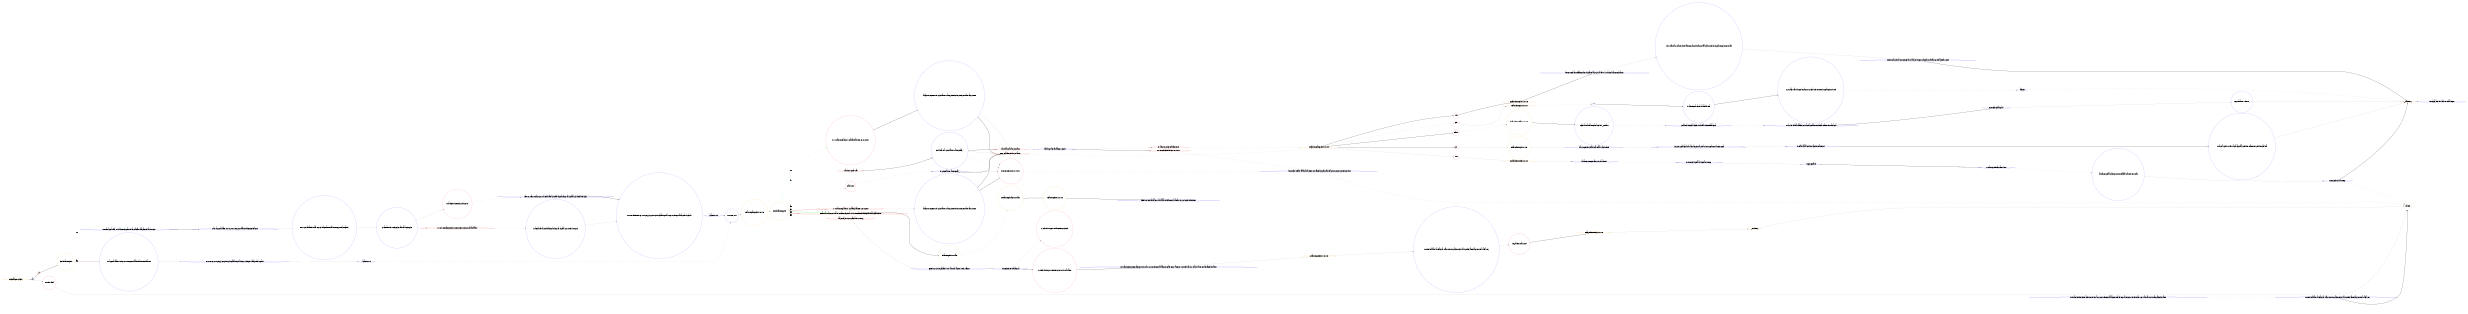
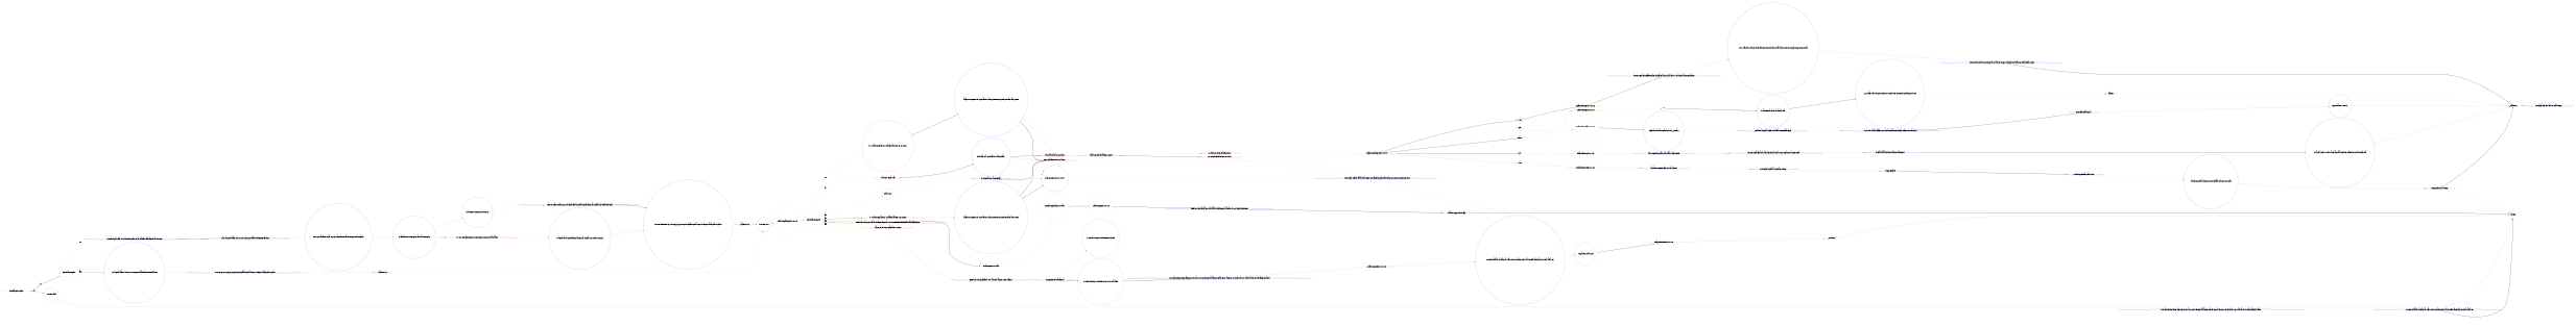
  digraph {
    rankdir=LR
    node [color=blue shape=diamond]
    edge [arrowhead=diamond style=bold]
    "QuincyRank3Convo6 begins." [color=orange]
    n2 [label="aò" shape=circle]
    n3 [color=red label="Sì?"]
    n4 [color=red label="Torno subito. [Fine.]" shape=circle]
    n5 [color=orange label="Check boolean QuincyFlirt" shape=circle]
    "Chat ends." [color=orange shape=circle]
    n7 [label="so ke stamo a gioca' e flirta', e tu lo sai riconosce' quanno vedi 'na cosa bella. e ma fa piacere ke hai 'n bon occhio"]
    n8 [label="ho 'na proposta da fatte, xk so ke 6 tutto 'nn esco spesso dalla fottuta dimensione della morte'" shape=circle]
    n9 [label="ma ho 'na proposta da fatte, xk so ke 6 tutto 'nn esco spesso dalla fottuta dimensione della morte'"]
    n10 [label="er tuo uomo qui, er tuo quincy-k, è proprio er tipo de qualità ke te pò dà lo scoop* su chiunque tu abbia puntato lo sguardo**"]
    n11 [label="e nn so' qui x mandatte fori strada, sexy. vojo solo accertamme ke hai le stesse opportunità, me capisci?" shape=circle]
    n12 [label="*a parte me, ovvio"]
    n13 [label="vojo accertamme ke, se sceji CLASSE, sai ke stai a sceje CLASSE" shape=circle]
    n14 [label="**e x un costo, ovvio" shape=circle]
    n15 [color=red label="Io... sono... estremamente confuso in questo momento, Quincy. Di cosa stai parlando?"]
    n16 [color=red label="Mi stai dicendo di smettere di provarci con te?" shape=circle]
    n17 [color=orange label="Boolean QuincyDatingGuide1 is now true." shape=circle]
    n18 [label="sto a cercà de darti la possibilità de giocà er campo. sai, de guardà 'n giro e vede' le tue opzioni" shape=circle]
    n19 [label="lmaooo no, strafico! te sbaji de gross. sto a cercà de darti la possibilità de giocà er campo. sai, de guardà 'n giro e vede' le tue opzioni"]
    n20 [color=orange label="Check boolean QuincyGuide" shape=circle]
    n21 [label="er tuo uomo de riferimento qui, er tuo quincy-k, è proprio er tipo de qualità ke te pò dà lo scoop* su chiunque tu abbia puntato lo sguardo**" shape=circle]
    n22 [color=red label="Tu... vuoi darmi consigli amorosi... riguardanti gli altri Hex... per. Un *prezzo*?" shape=circle]
    n23 [color=red label="Qual è il costo *questa* volta?"]
    n24 [color=red label="Questa è una situazione così bizzarra e onestamente disgustosa. Mi ritiro. E. Onestamente? Niente più flirt. Basta. Abbiamo chiuso."]
    n25 [color=red label="Ma la persona per cui provo qualcosa sei *tu*, Quincy..."]
    n26 [color=red label="Qual è il costo?" shape=circle]
    n27 [color=red label="Tu... vuoi darmi consigli amorosi... riguardanti gli altri Hex... per. Un prezzo?"]
    n28 [label="*a parte me, ovvio"]
    n29 [label="hai capito. er compenso è solo 'n piccolo favore x 'n amico, gnente de cui te potresti pentì de ave' fatto, promesso" shape=circle]
    n30 [label="come l'ultima vorta. 'n piccolo favore x 'n amico speciale. ;)" shape=circle]
    n31 [color=orange label="Boolean QuincyFlirt is now false." shape=circle]
    n32 [label="CERTO ke sì, vojo dì ke, guardame. ho tutto. la sicurezza, l'aspetto, i vestiti, er fascino..."]
    n33 [label="solo 'n piccolo favore x 'n amico speciale. ;)"]
    n34 [label="hai capito. er compenso è solo 'n piccolo favore x 'n amico, gnente de cui te potresti pentì de ave' fatto, promesso" shape=circle]
    n35 [color=red label="Ma non hai ancora usato il primo favore."]
    n36 [color=red label="Questo mi rende nervoso. No. Mi ritiro." shape=circle]
    n37 [color=red label="Bene... Mi farebbe comodo un po' di aiuto..."]
    n38 [color=orange label="Boolean QuincyFlirtMaybe is now false." shape=circle]
    n39 [label="xk nn scejeresti me? tutta classe, qua"]
    n40 [label="e allora ke ce sta de male a famme 'n secondo?"]
    n41 [label="fai come te pare. l'offerta è valida fino a esaurimento scorte. famme sapè quanno cambi idea. gnisuno conosce 'sti perdenti mejo de me"]
    n42 [color=orange label="Boolean QuincyDatingGuide2 is now true."]
    n43 [color=orange label="Boolean QuincyFlirtNo is now true." shape=circle]
    n44 [color=red label="No, intendo dire che provo *sentimenti* per te, non solo un'attrazione." shape=circle]
    n45 [color=red label="Sì, Voglio dire, sei proprio un bel bocconcino per gli occhi." shape=circle]
    n46 [color=red label="No... Non credo che funzioni così... No. Mi ritiro."]
    n47 [color=red label="Ok, va bene. Un consiglio mi farebbe comodo."]
    n48 [color=red label="Lettie." shape=circle]
    n49 [color=red label="Arthur." shape=circle]
    n50 [color=red label="Amir."]
    n51 [color=red label="Eleanor." shape=circle]
    n52 [color=red label="Aoi." shape=circle]
    n53 [label="TETTE de sol te devi calmà, amico, stai x fa saltà un fusibilie come Sua Maestà. è solo 'n po' de giochi e divertimento"]
    n54 [label="io e te stamo benissimo insieme, anche se te vesti 'ncora un po' come 'n fenomeno da baraccone x metà der tempo. va bene così. er mio stile è stato un po' stravolto da tutte 'ste strane placche ke ho adesso"]
    n55 [color=orange label="Boolean DrifterIntoLettie is now true."]
    n56 [color=orange label="Boolean DrifterIntoArthur is now true."]
    n57 [color=orange label="Boolean DrifterIntoAmir is now true."]
    n58 [color=orange label="Boolean DrifterIntoEleanor is now true." shape=circle]
    n59 [color=orange label="Boolean DrifterIntoAoi is now true." shape=circle]
+   n60 [label="ma vabbè, 6 troppo serio x me. pace"]
    n61 [color=orange label="Boolean QuincyConfession1 is now true."]
    n62 [label="ha. oh amico, te BECCHI i calci 'n culo, ma va bene lol"]
    n63 [label="a ke te serve cercà 'na contraffazione quanno l'originale ce l'hai proprio qua? deluso. lol, sto a scherzà, fai come te pare amico"]
    n64 [label="......"]
    n65 [label="te piace la robba strana e me piace, amico lolol. + potere a te" shape=circle]
    n66 [label="c'ha 'n core gentile. se je fai der male, te farai 'n sacco de nemici"]
    n67 [label="so' contento ke hai fatto 'sta scelta giusta, strafico. se te serve quarche consijio x li artri perdenti, fammelo sapè. (te costerà 'na cifra, cmq)" shape=circle]
    n68 [label="io e te stamo benissimo insieme, anche se te vesti 'ncora un po' come 'n fenomeno da baraccone x metà der tempo. va bene così. er mio stile è stato un po' stravolto da tutte 'ste strane placche ke ho adesso"]
    n69 [label="so' contento ke hai fatto 'sta scelta giusta, strafico. se te serve quarche consijio x li artri perdenti, fammelo sapè. (te costerà 'na cifra, cmq)"]
    n70 [label="er mio consijio? rispetta i ratti. rispetta er suo tempo"]
    n71 [label="arthur? robba seria. nn c'ha modo de ride' dall'esterno. ma credo ke sia morso dalla voja de sorride. devi solo pijà er tempo ke te serve x farlo" shape=circle]
    n72 [label="ok. la beneficenza è 'na cosa tua. basta dillo lmao" shape=circle]
    n73 [label="quella donna vole gioca' a scacchi. vole 'na sfida. vole essere fatta ragiona'"]
    n74 [label="ok ok. quindi. quella ragazza c'ha 'na paura ke gnisuno la prenda sul serio e pensa ke tutti la credono scema"]
    n75 [color=red label="Quincy, hai letto cosa ho scritto?" shape=circle]
    n76 [label="'n rispetto generale lol"]
    n77 [label="gnente stronzate, nn fino a ke nn te conosce davvero. allora poi dì ke pensi. nn accetta stronzate da chi nn se fida. pazienza co' quello"]
    n78 [label="no, quer ragazzo ha solo bisogno de quarcuno co' cui giocà, credo. se sente solo e pensa ke gnisuno lo vede" shape=circle]
    n79 [label="voi sta' co' lei? dovrai fà 'na fatica x questo. ascolta. presta attenzione. ascolta veramente. oh e un'altra cosa"]
    n80 [label="solo bella e basta. fai vede' ke voi sapè chi è veramente, no?"]
    n81 [color=orange label="Boolean DrifterIntoQuincy is now true."]
    n82 [label="no, ma nn se prende manco tanto sul serio"]
    n83 [color=orange label="+20 Chemistry"]
    n84 [label=facilissimo]
    n85 [label="te deve piacè quella lingua, lol"]
    n86 [label="e trova gioia 'n quello 'n cui lei trova gioia. apprezzala x quello ke è veramente, nn x quello ke te pare ke sia" shape=circle]
    n87 [color=orange label="+20 Chemistry"]
    n88 [label="'na donna come quella sa quanno je serve esse' chiamata in cause x le sue stronzate" shape=circle]
    n89 [label="devo scappà, amico. ke sol sia co' te. ne avrai bisogno"]
    n90 [label="troppo strana x me... o forse no ;)" shape=circle]
    n91 [label="nn esse' gentile co' lei. lo OOODIA"]
    "QuincyRank3Convo6 begins." -> n2 [arrowhead=normal]
    n2 -> n3 [arrowhead=odot]
    n2 -> n4 [style=dashed]
    n3 -> n5 [arrowhead=odot]
    n4 -> "Chat ends." [style=dashed]
    n5 -> n7 [color=green label=true style=dotted]
    n5 -> n8 [arrowhead=odot color=brown label=false]
    n7 -> n9 [arrowhead=normal]
    n8 -> n10 [arrowhead=normal style=dashed]
    n9 -> n11 [arrowhead=odot style=dashed]
    n10 -> n12 [style=dashed]
    n11 -> n13 [arrowhead=odot style=dashed]
    n12 -> n14 [style=dotted]
    n13 -> n15 [style=dotted]
    n13 -> n16 [style=dashed]
    n14 -> n17 [style=dashed]
    n15 -> n18 [arrowhead=normal style=dotted]
    n16 -> n19 [arrowhead=normal style=dotted]
    n17 -> n20 [style=dotted]
    n18 -> n21 [arrowhead=normal style=dashed]
    n19 -> n21 [arrowhead=normal]
    n20 -> n22 [color=green label=true style=dashed]
    n20 -> n23 [arrowhead=odot color=green label=false style=dotted]
    n20 -> n24 [arrowhead=odot color=green label=true]
    n20 -> n24 [arrowhead=normal color=brown label=false]
    n20 -> n25 [arrowhead=odot color=green label=true style=dotted]
    n20 -> n25 [arrowhead=normal color=brown label=false style=dotted]
    n20 -> n26 [color=brown label=false style=dotted]
    n20 -> n27 [color=brown label=false]
    n21 -> n28 [arrowhead=odot style=dashed]
    n22 -> n29 [arrowhead=odot]
    n23 -> n30 [arrowhead=normal]
    n24 -> n31 [arrowhead=normal]
    n25 -> n32 [arrowhead=normal style=dashed]
    n26 -> n33 [style=dotted]
    n27 -> n34 [arrowhead=normal style=dotted]
    n28 -> n14 [arrowhead=normal]
    n29 -> n35 [style=dashed]
    n29 -> n36 [style=dotted]
    n29 -> n37 [arrowhead=odot]
    n30 -> n35 [arrowhead=normal]
    n30 -> n36 [style=dotted]
    n30 -> n37 [arrowhead=odot style=dashed]
    n31 -> n38 [arrowhead=odot style=dotted]
    n32 -> n39 [arrowhead=odot]
    n33 -> n36 [style=dashed]
    n33 -> n37
    n34 -> n36 [arrowhead=odot]
    n34 -> n37 [arrowhead=odot]
    n35 -> n40 [arrowhead=normal style=dashed]
    n36 -> n41 [arrowhead=odot style=dotted]
    n37 -> n42 [arrowhead=normal style=dotted]
    n38 -> n43 [arrowhead=odot]
    n39 -> n44 [arrowhead=normal]
    n39 -> n45 [style=dotted]
    n40 -> n46 [arrowhead=odot]
    n40 -> n47 [style=dotted]
    n41 -> "Chat ends." [style=dotted]
    n42 -> n48 [arrowhead=normal style=dashed]
    n42 -> n49
    n42 -> n50 [arrowhead=odot style=dotted]
    n42 -> n51 [arrowhead=odot]
    n42 -> n52
    n43 -> n53 [arrowhead=normal]
    n44 -> n54
    n46 -> n41 [arrowhead=odot style=dotted]
    n47 -> n42 [arrowhead=odot style=dotted]
    n48 -> n55 [arrowhead=odot style=dashed]
    n49 -> n56 [arrowhead=normal]
    n50 -> n57 [style=dashed]
    n51 -> n58 [style=dotted]
    n52 -> n59 [arrowhead=odot style=dashed]
+   n53 -> n60 [arrowhead=normal]
    n54 -> n61 [style=dashed]
    n55 -> n62 [style=dashed]
    n56 -> n63 [arrowhead=odot]
    n57 -> n64 [style=dotted]
    n58 -> n65 [arrowhead=normal]
    n59 -> n66 [arrowhead=odot style=dashed]
+   n60 -> "Chat ends." [arrowhead=odot]
    n61 -> n67 [style=dashed]
    n62 -> n70 [style=dotted]
    n63 -> n71 [style=dashed]
    n64 -> n72
    n65 -> n73 [style=dotted]
    n66 -> n74 [style=dashed]
    n67 -> n75 [style=dashed]
    n68 -> n69 [arrowhead=normal style=dotted]
    n69 -> "Chat ends."
    n70 -> n76 [arrowhead=normal style=dashed]
    n71 -> n77 [arrowhead=normal style=dashed]
    n72 -> n78
    n73 -> n79 [style=dotted]
    n74 -> n80 [style=dashed]
    n75 -> n81
    n76 -> n82 [arrowhead=odot]
    n77 -> n83
    n78 -> n84 [style=dotted]
    n79 -> n85 [arrowhead=odot]
    n80 -> n86
    n81 -> n87 [style=dashed]
    n82 -> n88 [style=dotted]
    n83 -> n89 [arrowhead=normal]
    n84 -> n83 [style=dotted]
    n85 -> n90 [arrowhead=normal style=dashed]
    n86 -> n83 [arrowhead=normal style=dashed]
    n87 -> "Chat ends." [arrowhead=odot style=dashed]
    n88 -> n91 [style=dashed]
    n90 -> n83 [arrowhead=odot style=dashed]
    n91 -> "Chat ends." [style=dotted]
    n91 -> n83 [arrowhead=normal]
  }
